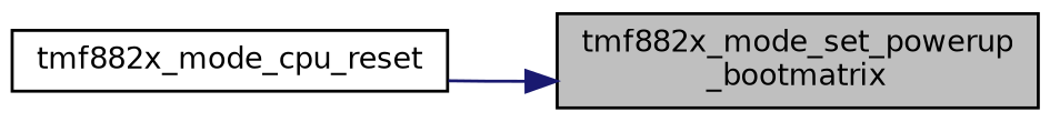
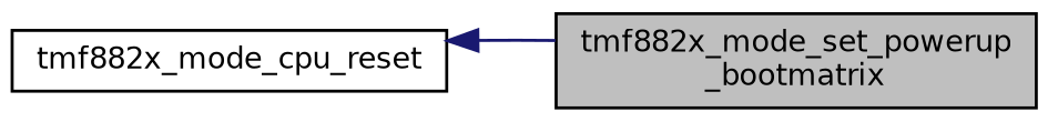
  digraph {
    rankdir=RL
    node [color=black fontname=Helvetica fontsize=10 shape=record style=filled]
    n1 [fillcolor=grey75 fontcolor=black height=0.2 label="tmf882x_mode_set_powerup\l_bootmatrix" width=0.4]
    n2 [fillcolor=white height=0.2 label=tmf882x_mode_cpu_reset width=0.4]
-   n1 -> n2 [color=midnightblue dir=back fontname=Helvetica fontsize=10 labelfontname=Helvetica labelfontsize=10 style=solid]
+   n2 -> n1 [color=midnightblue dir=back fontname=Helvetica fontsize=10 labelfontname=Helvetica labelfontsize=10 style=solid]
  }
